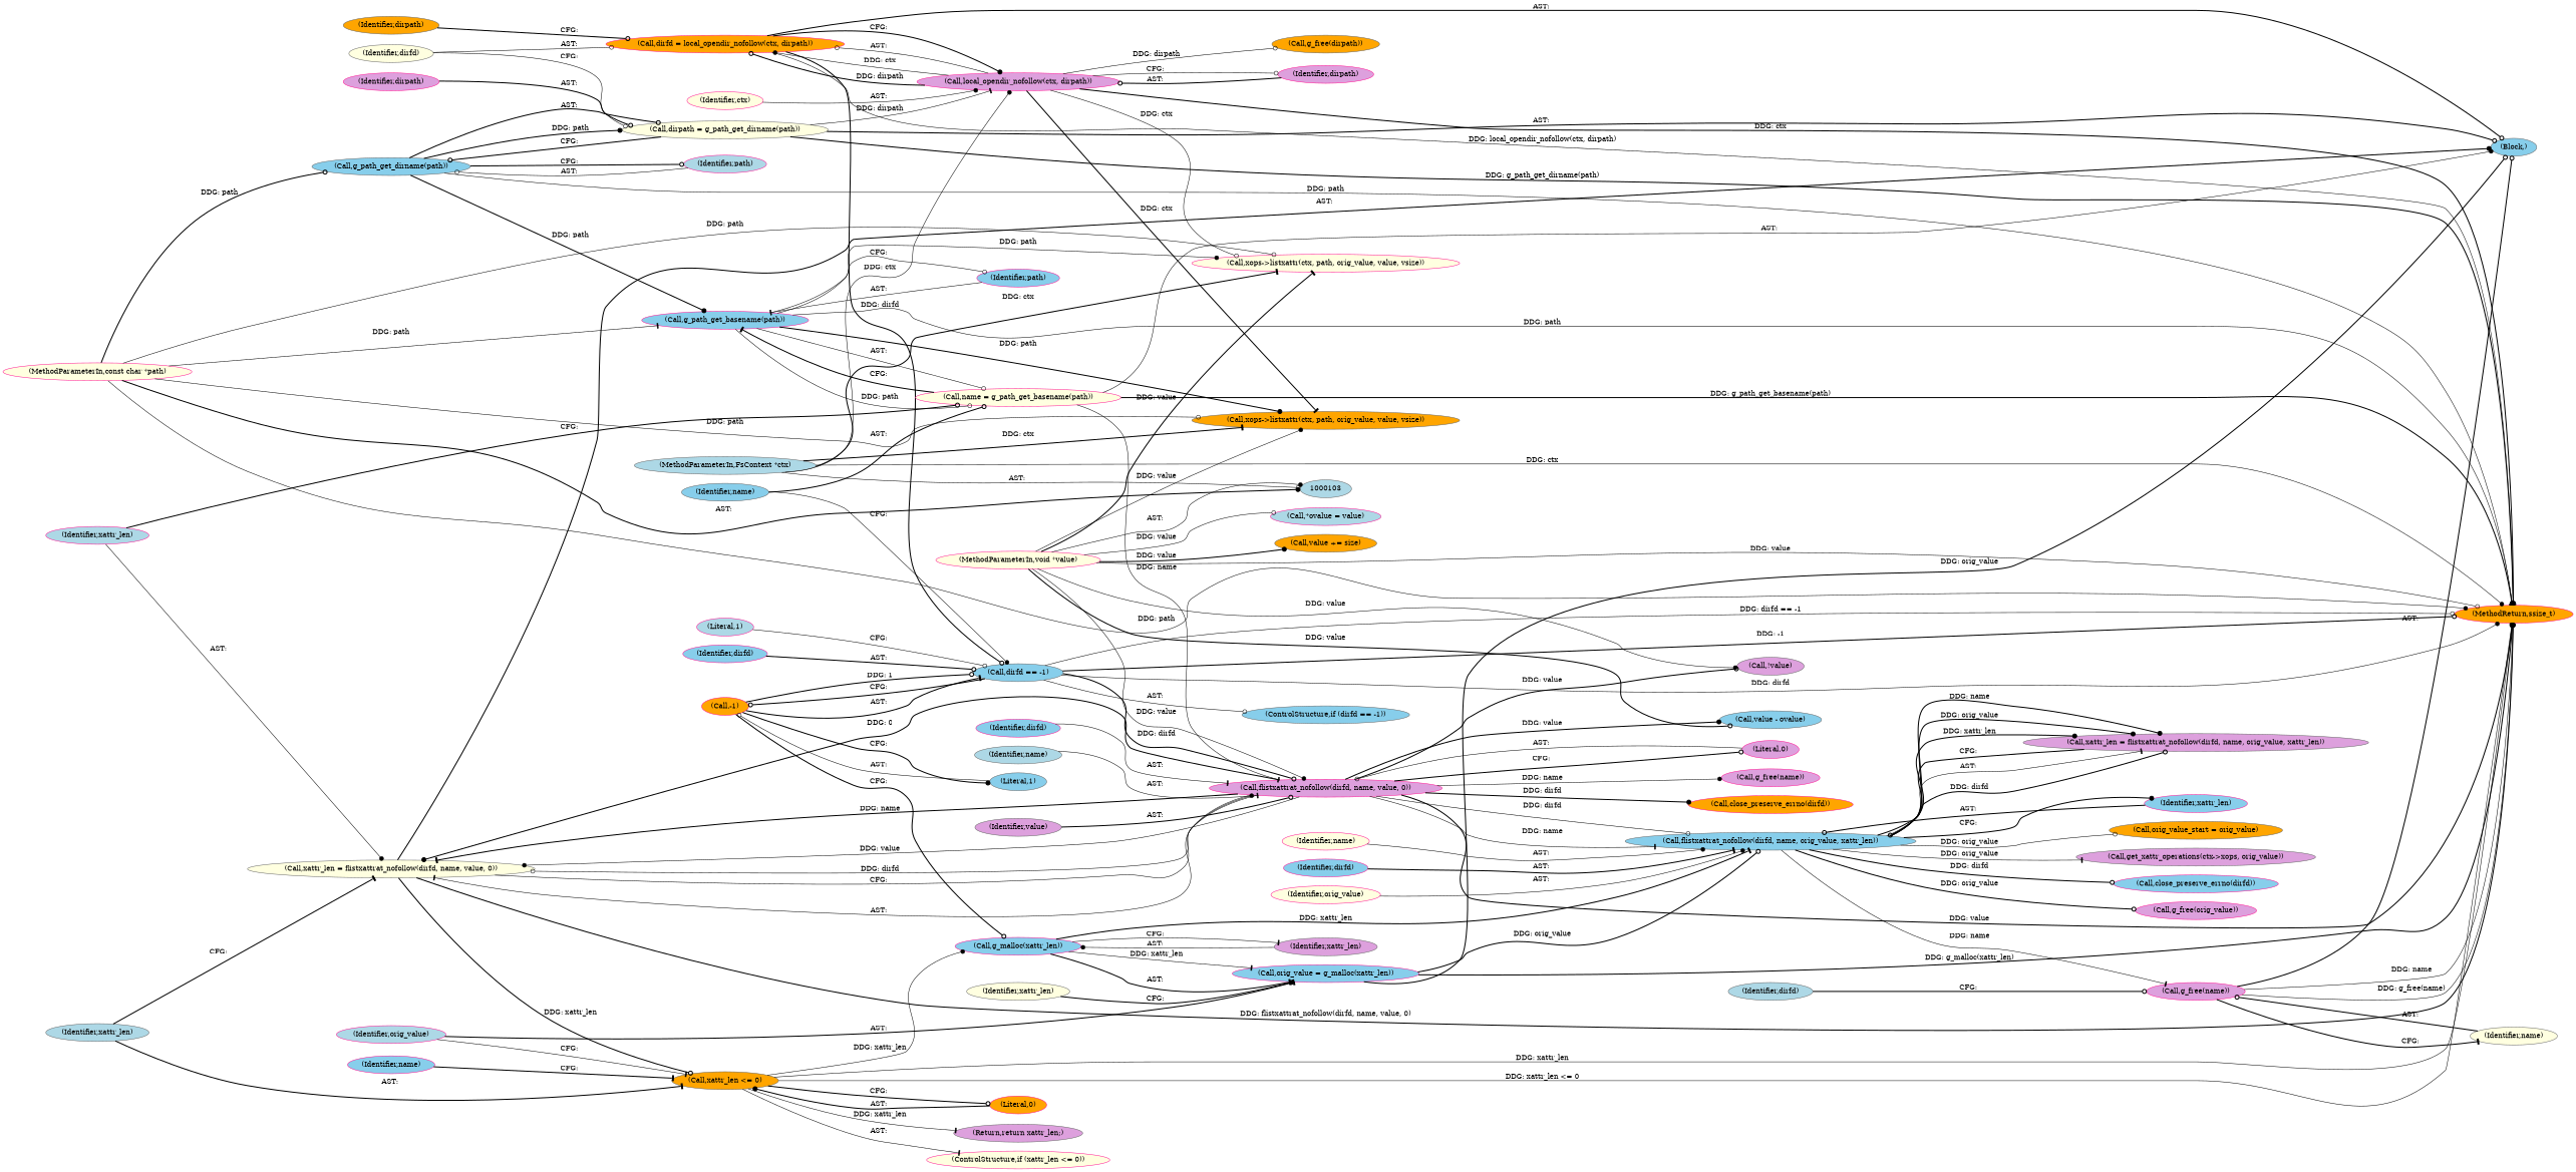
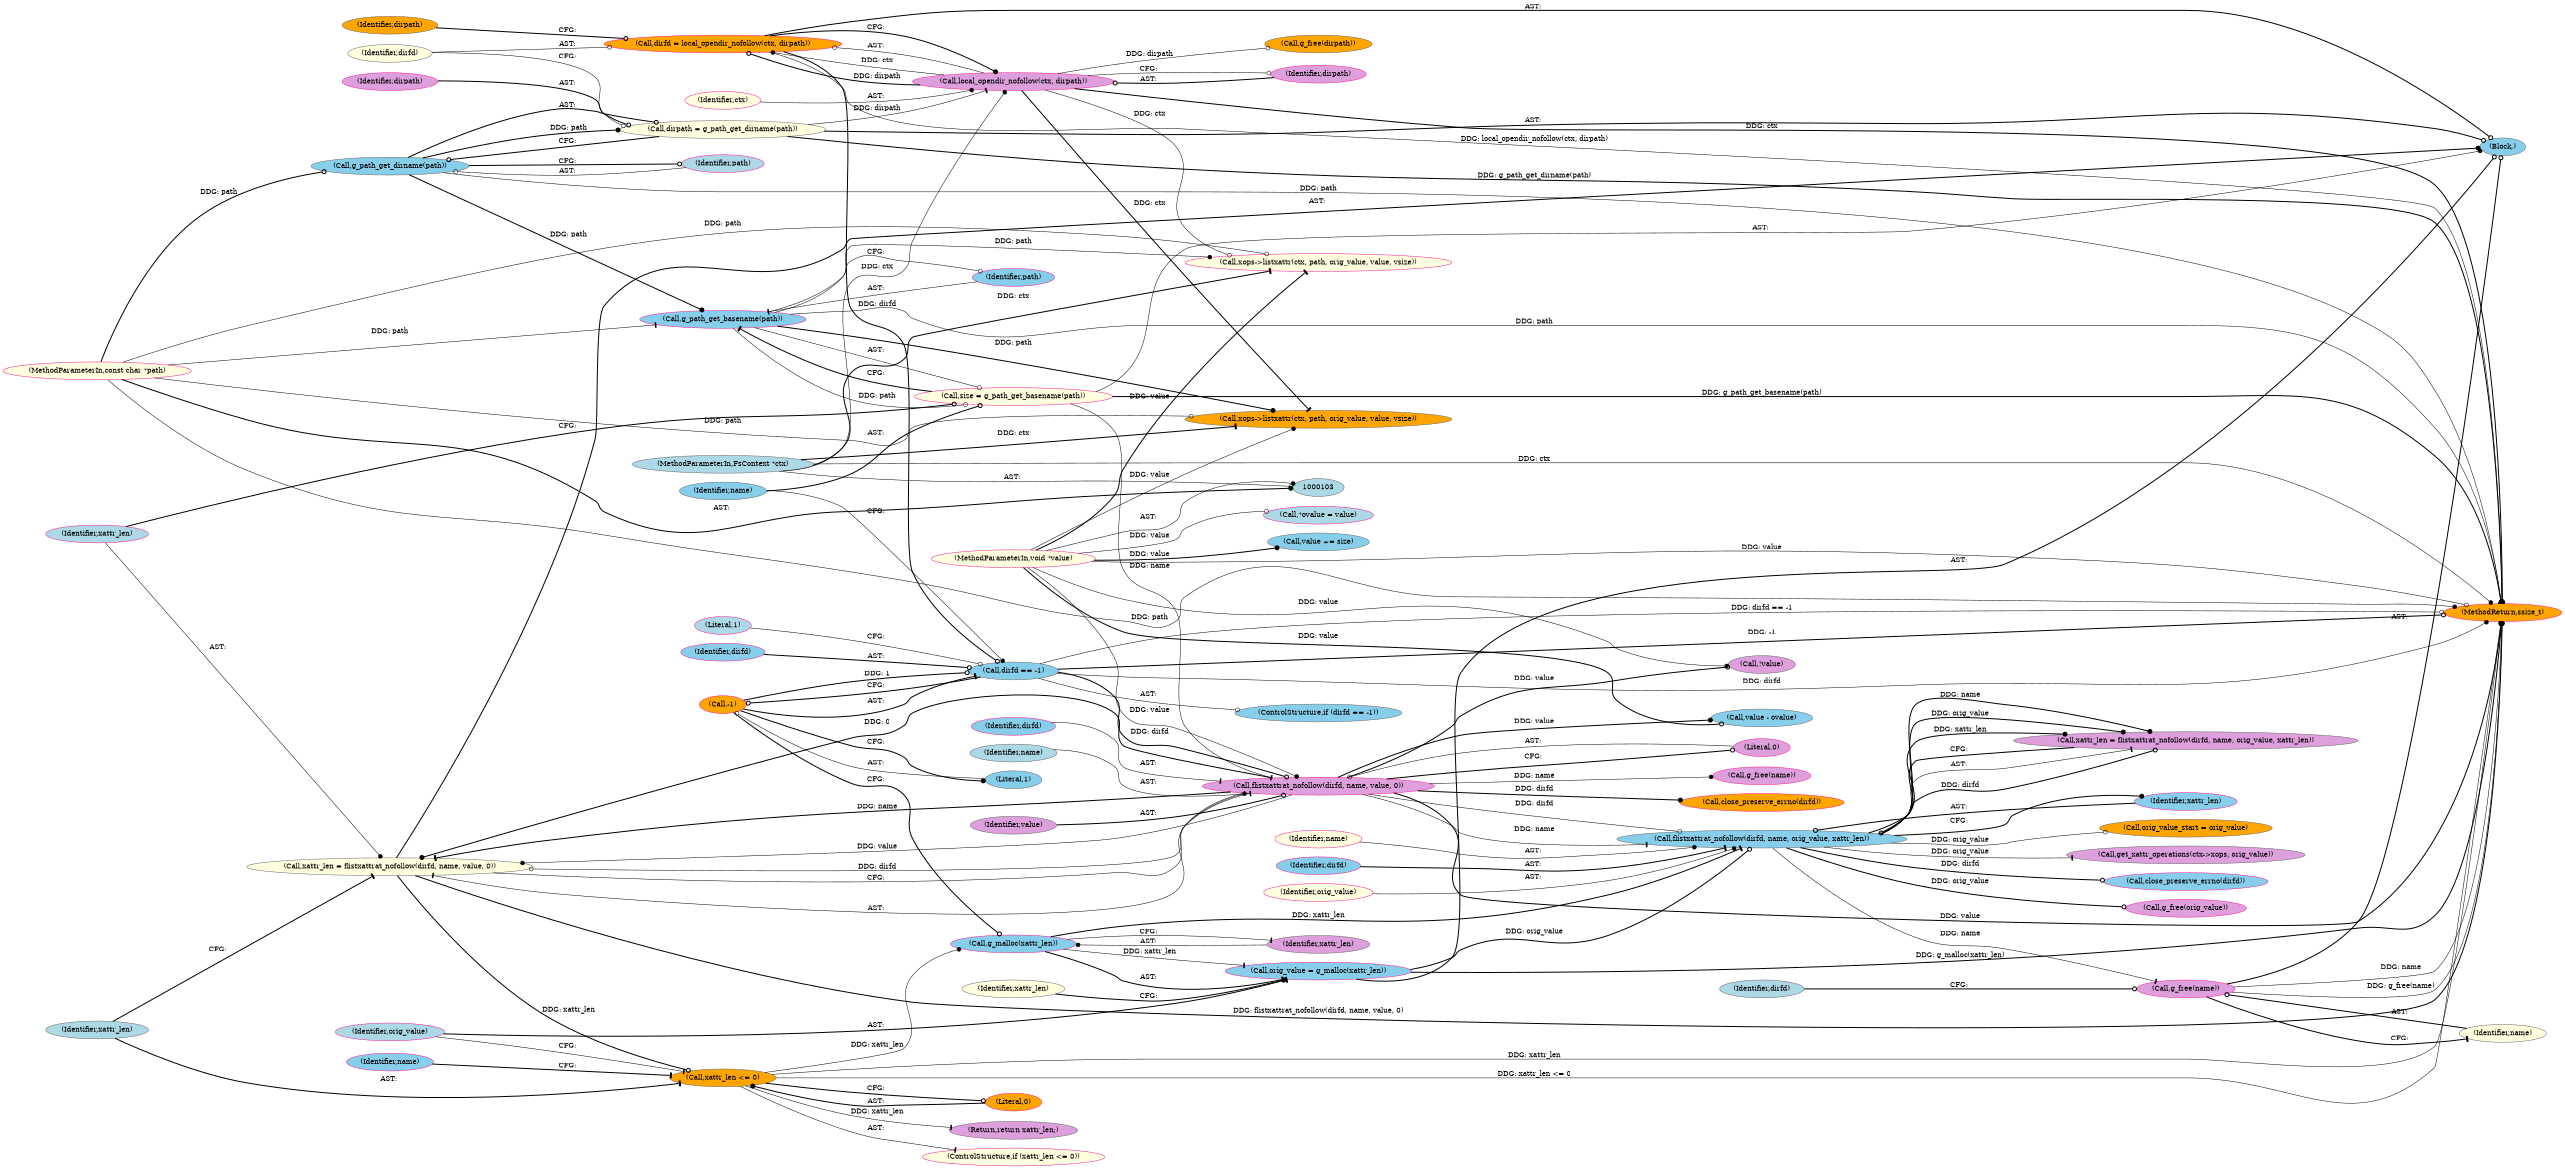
  digraph {
    rankdir=LR
    node [color=deeppink fillcolor=skyblue style=filled]
    edge [arrowhead=odot style=bold]
    n1 [fillcolor=plum label="(Call,g_free(name))"]
    n2 [color=gray40 label="(Block,)"]
    n3 [color=gray40 fillcolor=lightyellow label="(Identifier,name)"]
    n4 [fillcolor=orange label="(MethodReturn,ssize_t)"]
    n5 [color=gray40 label="(Call,flistxattrat_nofollow(dirfd, name, orig_value, xattr_len))"]
    n6 [fillcolor=plum label="(Call,g_free(orig_value))"]
    n7 [color=gray40 fillcolor=plum label="(Call,xattr_len = flistxattrat_nofollow(dirfd, name, orig_value, xattr_len))"]
    n8 [label="(Identifier,xattr_len)"]
    n9 [color=gray40 fillcolor=orange label="(Call,orig_value_start = orig_value)"]
    n10 [color=gray40 fillcolor=plum label="(Call,get_xattr_operations(ctx->xops, orig_value))"]
    n11 [label="(Call,close_preserve_errno(dirfd))"]
    n12 [fillcolor=plum label="(Call,flistxattrat_nofollow(dirfd, name, value, 0))"]
    n13 [color=gray40 fillcolor=lightyellow label="(Call,xattr_len = flistxattrat_nofollow(dirfd, name, value, 0))"]
    n14 [color=gray40 fillcolor=plum label="(Call,!value)"]
    n15 [color=gray40 label="(Call,value - ovalue)"]
    n16 [fillcolor=plum label="(Call,g_free(name))"]
    n17 [fillcolor=orange label="(Call,close_preserve_errno(dirfd))"]
    n18 [fillcolor=plum label="(Literal,0)"]
    n19 [color=gray40 fillcolor=orange label="(Call,xattr_len <= 0)"]
    n20 [color=gray40 label="(Call,dirfd == -1)"]
    n21 [fillcolor=orange label="(Call,-1)"]
    n22 [color=gray40 label="(ControlStructure,if (dirfd == -1))"]
    n23 [color=gray40 label="(Literal,1)"]
    n24 [label="(Call,g_malloc(xattr_len))"]
    n25 [fillcolor=orange label="(Call,dirfd = local_opendir_nofollow(ctx, dirpath))"]
    n26 [fillcolor=plum label="(Call,local_opendir_nofollow(ctx, dirpath))"]
    n27 [color=gray40 fillcolor=orange label="(Call,g_free(dirpath))"]
    n28 [fillcolor=lightyellow label="(Call,xops->listxattr(ctx, path, orig_value, value, vsize))"]
    n29 [color=gray40 fillcolor=orange label="(Call,xops->listxattr(ctx, path, orig_value, value, vsize))"]
    n30 [fillcolor=plum label="(Identifier,dirpath)"]
    n31 [color=gray40 fillcolor=lightblue label="(MethodParameterIn,FsContext *ctx)"]
    1000103 [color=gray40 fillcolor=lightblue]
    n33 [color=gray40 fillcolor=lightyellow label="(Call,dirpath = g_path_get_dirname(path))"]
    n34 [color=gray40 label="(Call,g_path_get_dirname(path))"]
    n35 [label="(Call,g_path_get_basename(path))"]
    n36 [fillcolor=lightblue label="(Identifier,path)"]
-   n37 [fillcolor=lightyellow label="(Call,name = g_path_get_basename(path))"]
+   n37 [fillcolor=lightyellow label="(Call,size = g_path_get_basename(path))"]
    n38 [label="(Identifier,path)"]
    n39 [fillcolor=lightyellow label="(MethodParameterIn,const char *path)"]
    n40 [fillcolor=lightyellow label="(MethodParameterIn,void *value)"]
    n41 [fillcolor=lightblue label="(Call,*ovalue = value)"]
-   n42 [color=gray40 fillcolor=orange label="(Call,value += size)"]
+   n42 [color=gray40 label="(Call,value += size)"]
    n43 [label="(Call,orig_value = g_malloc(xattr_len))"]
    n44 [color=gray40 fillcolor=plum label="(Identifier,xattr_len)"]
    n45 [fillcolor=lightyellow label="(ControlStructure,if (xattr_len <= 0))"]
    n46 [fillcolor=orange label="(Literal,0)"]
    n47 [color=gray40 fillcolor=plum label="(Return,return xattr_len;)"]
    n48 [color=gray40 fillcolor=lightblue label="(Identifier,dirfd)"]
    n49 [color=gray40 fillcolor=lightblue label="(Identifier,name)"]
    n50 [label="(Identifier,name)"]
    n51 [color=gray40 label="(Identifier,name)"]
    n52 [label="(Identifier,dirfd)"]
    n53 [color=gray40 fillcolor=plum label="(Identifier,value)"]
    n54 [label="(Identifier,dirfd)"]
    n55 [color=gray40 fillcolor=lightblue label="(Identifier,xattr_len)"]
    n56 [fillcolor=plum label="(Identifier,dirpath)"]
    n57 [color=gray40 fillcolor=lightyellow label="(Identifier,xattr_len)"]
    n58 [fillcolor=lightyellow label="(Identifier,name)"]
    n59 [fillcolor=lightblue label="(Literal,1)"]
    n60 [fillcolor=lightyellow label="(Identifier,ctx)"]
    n61 [fillcolor=lightblue label="(Identifier,xattr_len)"]
    n62 [color=gray40 fillcolor=lightyellow label="(Identifier,dirfd)"]
    n63 [label="(Identifier,dirfd)"]
    n64 [fillcolor=lightblue label="(Identifier,orig_value)"]
    n65 [fillcolor=lightyellow label="(Identifier,orig_value)"]
    n66 [color=gray40 fillcolor=orange label="(Identifier,dirpath)"]
    n1 -> n2 [label="AST: "]
    n1 -> n3 [arrowhead=tee label="CFG: "]
    n1 -> n4 [label="DDG: g_free(name)" style=solid]
    n1 -> n4 [arrowhead=dot label="DDG: name" style=solid]
    n3 -> n1 [label="AST: "]
    n5 -> n1 [arrowhead=tee label="DDG: name" style=solid]
    n5 -> n6 [label="DDG: orig_value"]
    n5 -> n7 [arrowhead=tee label="AST: " style=solid]
    n5 -> n7 [label="DDG: dirfd"]
    n5 -> n7 [arrowhead=dot label="DDG: name"]
    n5 -> n7 [arrowhead=dot label="DDG: orig_value"]
    n5 -> n7 [arrowhead=dot label="DDG: xattr_len"]
    n5 -> n8 [arrowhead=dot label="CFG: "]
    n5 -> n9 [label="DDG: orig_value" style=solid]
    n5 -> n10 [arrowhead=tee label="DDG: orig_value" style=solid]
    n5 -> n11 [label="DDG: dirfd"]
    n7 -> n5 [label="CFG: "]
    n8 -> n5 [label="AST: "]
    n12 -> n4 [label="DDG: value"]
    n12 -> n5 [label="DDG: dirfd" style=solid]
    n12 -> n5 [arrowhead=tee label="DDG: name" style=solid]
    n12 -> n13 [arrowhead=tee label="AST: " style=solid]
    n12 -> n13 [label="DDG: dirfd" style=solid]
    n12 -> n13 [arrowhead=tee label="DDG: name"]
    n12 -> n13 [arrowhead=dot label="DDG: value" style=solid]
    n12 -> n13 [arrowhead=dot label="DDG: 0"]
    n12 -> n14 [label="DDG: value"]
    n12 -> n15 [arrowhead=dot label="DDG: value"]
    n12 -> n16 [arrowhead=dot label="DDG: name" style=solid]
    n12 -> n17 [arrowhead=dot label="DDG: dirfd"]
    n12 -> n18 [label="CFG: "]
    n13 -> n2 [arrowhead=dot label="AST: "]
    n13 -> n4 [label="DDG: flistxattrat_nofollow(dirfd, name, value, 0)"]
    n13 -> n12 [arrowhead=dot label="CFG: " style=solid]
    n13 -> n19 [label="DDG: xattr_len"]
    n18 -> n12 [label="AST: " style=solid]
    n19 -> n4 [label="DDG: xattr_len" style=solid]
    n19 -> n4 [arrowhead=dot label="DDG: xattr_len <= 0" style=solid]
    n19 -> n24 [arrowhead=dot label="DDG: xattr_len" style=solid]
    n19 -> n45 [arrowhead=tee label="AST: " style=solid]
    n19 -> n46 [label="CFG: "]
    n19 -> n47 [arrowhead=tee label="DDG: xattr_len" style=solid]
    n20 -> n4 [arrowhead=dot label="DDG: dirfd" style=solid]
    n20 -> n4 [label="DDG: dirfd == -1" style=solid]
    n20 -> n4 [label="DDG: -1"]
    n20 -> n12 [label="DDG: dirfd"]
    n20 -> n21 [label="CFG: "]
    n20 -> n22 [label="AST: " style=solid]
    n21 -> n20 [arrowhead=tee label="AST: "]
    n21 -> n20 [label="DDG: 1"]
    n21 -> n23 [arrowhead=dot label="CFG: "]
    n21 -> n24 [label="CFG: "]
    n23 -> n21 [label="AST: " style=solid]
    n24 -> n5 [arrowhead=tee label="DDG: xattr_len"]
    n24 -> n43 [arrowhead=tee label="AST: "]
    n24 -> n43 [arrowhead=tee label="DDG: xattr_len" style=solid]
    n24 -> n44 [arrowhead=tee label="CFG: " style=solid]
    n25 -> n2 [label="AST: "]
    n25 -> n4 [label="DDG: local_opendir_nofollow(ctx, dirpath)" style=solid]
    n25 -> n20 [label="DDG: dirfd"]
    n25 -> n26 [arrowhead=dot label="CFG: "]
    n26 -> n4 [arrowhead=dot label="DDG: ctx"]
    n26 -> n25 [label="AST: " style=solid]
    n26 -> n25 [arrowhead=dot label="DDG: ctx" style=solid]
    n26 -> n25 [label="DDG: dirpath"]
    n26 -> n27 [label="DDG: dirpath" style=solid]
    n26 -> n28 [label="DDG: ctx" style=solid]
    n26 -> n29 [arrowhead=tee label="DDG: ctx"]
    n26 -> n30 [label="CFG: " style=solid]
    n30 -> n26 [label="AST: "]
    n31 -> n4 [arrowhead=dot label="DDG: ctx" style=solid]
    n31 -> n26 [arrowhead=dot label="DDG: ctx" style=solid]
    n31 -> n28 [arrowhead=tee label="DDG: ctx"]
    n31 -> n29 [arrowhead=tee label="DDG: ctx"]
    n31 -> 1000103 [label="AST: " style=solid]
    n33 -> n2 [label="AST: "]
    n33 -> n4 [arrowhead=tee label="DDG: g_path_get_dirname(path)"]
    n33 -> n26 [arrowhead=tee label="DDG: dirpath" style=solid]
    n33 -> n34 [label="CFG: "]
    n34 -> n4 [arrowhead=dot label="DDG: path" style=solid]
    n34 -> n33 [label="AST: "]
    n34 -> n33 [arrowhead=dot label="DDG: path"]
    n34 -> n35 [arrowhead=dot label="DDG: path"]
    n34 -> n36 [label="CFG: "]
    n35 -> n4 [arrowhead=dot label="DDG: path" style=solid]
    n35 -> n28 [arrowhead=dot label="DDG: path" style=solid]
    n35 -> n29 [arrowhead=dot label="DDG: path"]
    n35 -> n37 [label="AST: " style=solid]
    n35 -> n37 [label="DDG: path" style=solid]
    n35 -> n38 [label="CFG: " style=solid]
    n36 -> n34 [label="AST: " style=solid]
    n37 -> n2 [arrowhead=dot label="AST: " style=solid]
    n37 -> n4 [arrowhead=tee label="DDG: g_path_get_basename(path)"]
    n37 -> n12 [arrowhead=tee label="DDG: name" style=solid]
    n37 -> n35 [arrowhead=tee label="CFG: "]
    n38 -> n35 [arrowhead=tee label="AST: " style=solid]
    n39 -> n4 [arrowhead=dot label="DDG: path" style=solid]
    n39 -> n28 [label="DDG: path" style=solid]
    n39 -> n29 [label="DDG: path" style=solid]
    n39 -> 1000103 [arrowhead=dot label="AST: "]
    n39 -> n34 [label="DDG: path"]
    n39 -> n35 [arrowhead=tee label="DDG: path" style=solid]
    n40 -> n4 [label="DDG: value" style=solid]
    n40 -> n12 [arrowhead=dot label="DDG: value" style=solid]
    n40 -> n14 [arrowhead=dot label="DDG: value" style=solid]
    n40 -> n15 [label="DDG: value"]
    n40 -> n28 [arrowhead=tee label="DDG: value"]
    n40 -> n29 [arrowhead=dot label="DDG: value" style=solid]
    n40 -> 1000103 [arrowhead=dot label="AST: " style=solid]
    n40 -> n41 [label="DDG: value" style=solid]
    n40 -> n42 [arrowhead=dot label="DDG: value"]
-   n43 -> n2 [label="DDG: orig_value"]
+   n43 -> n2 [label="AST: "]
    n43 -> n4 [arrowhead=tee label="DDG: g_malloc(xattr_len)"]
    n43 -> n5 [label="DDG: orig_value"]
    n44 -> n24 [arrowhead=dot label="AST: " style=solid]
    n46 -> n19 [arrowhead=dot label="AST: "]
    n48 -> n1 [label="CFG: "]
    n49 -> n12 [arrowhead=tee label="AST: " style=solid]
    n50 -> n19 [arrowhead=tee label="CFG: "]
    n51 -> n20 [arrowhead=dot label="CFG: " style=solid]
    n51 -> n37 [label="AST: "]
    n52 -> n12 [arrowhead=tee label="AST: " style=solid]
    n53 -> n12 [label="AST: "]
    n54 -> n20 [label="AST: "]
    n55 -> n13 [arrowhead=tee label="CFG: "]
    n55 -> n19 [arrowhead=tee label="AST: "]
    n56 -> n33 [label="AST: "]
    n57 -> n43 [arrowhead=dot label="CFG: "]
    n58 -> n5 [arrowhead=dot label="AST: " style=solid]
    n59 -> n20 [label="CFG: " style=solid]
    n60 -> n26 [arrowhead=dot label="AST: " style=solid]
    n61 -> n13 [arrowhead=dot label="AST: " style=solid]
    n61 -> n37 [label="CFG: "]
    n62 -> n25 [label="AST: " style=solid]
    n62 -> n33 [label="CFG: " style=solid]
    n63 -> n5 [arrowhead=tee label="AST: "]
    n64 -> n19 [arrowhead=tee label="CFG: " style=solid]
    n64 -> n43 [arrowhead=tee label="AST: "]
    n65 -> n5 [arrowhead=dot label="AST: " style=solid]
    n66 -> n25 [label="CFG: "]
  }
